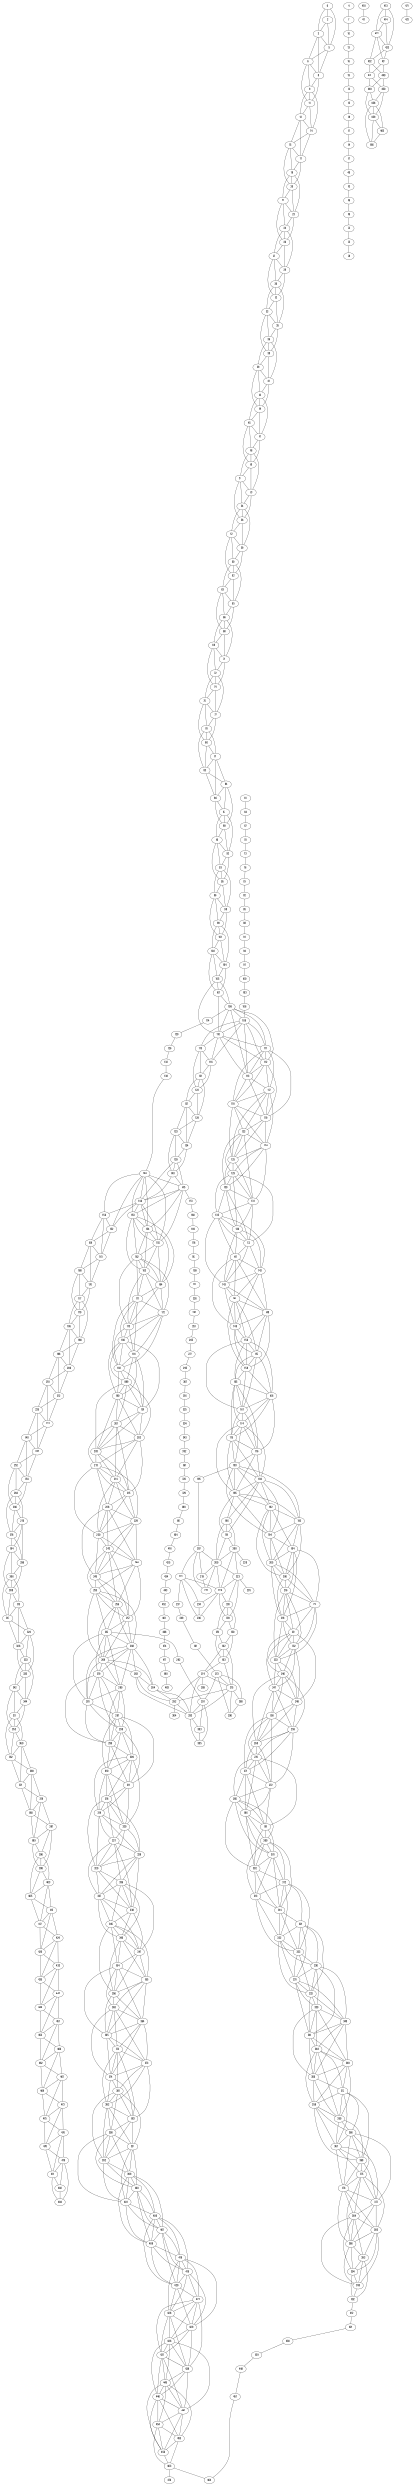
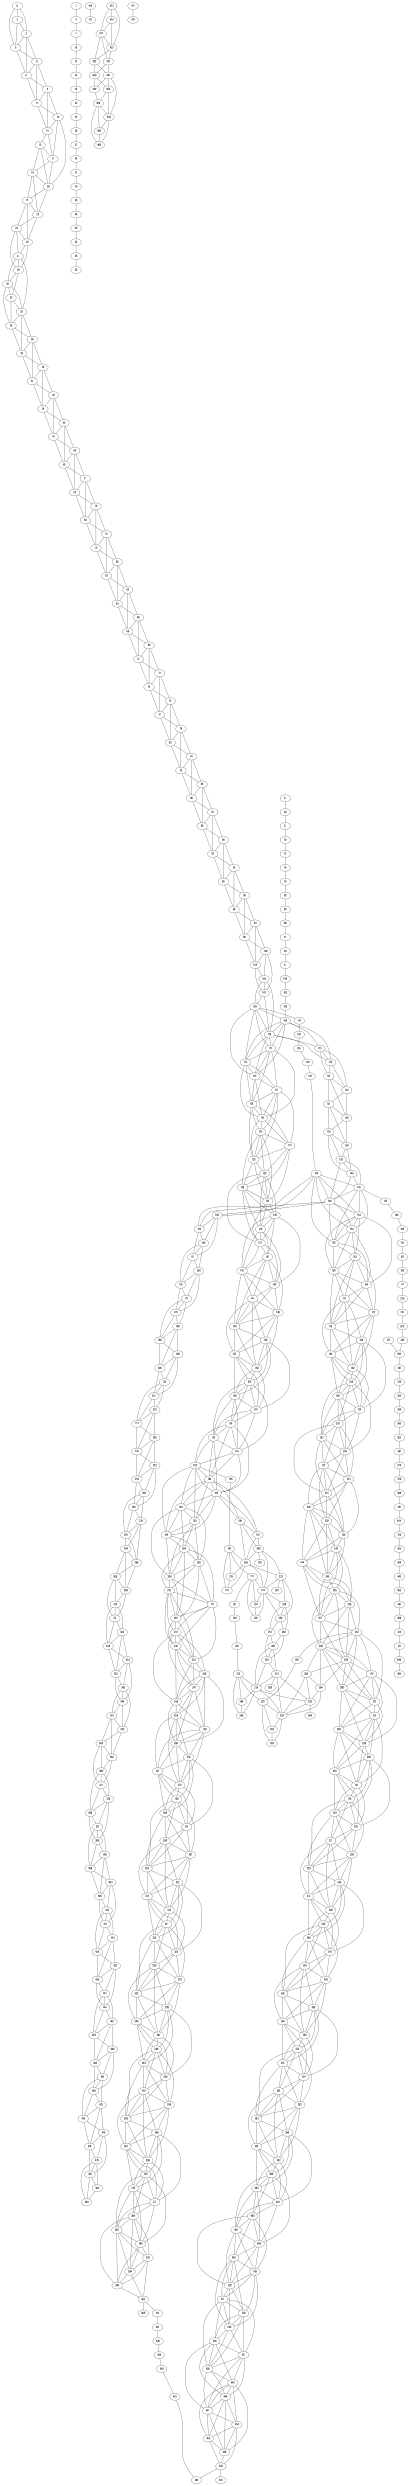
  graph {
    fontname=Oswald
    node [fontname=Oswald]
    edge [fontname=Oswald]
    0
    2
    3
    5
    6
    8
+   1
    4
    7
    9
    11
    10
    12
    14
    13
    15
    17
    16
    18
    20
    19
    21
    23
    22
    24
    26
    25
    27
    29
    28
    30
    32
    31
    33
    35
    34
    36
    38
    37
    39
    41
    40
    42
    44
    43
    45
    47
    46
    48
    50
    49
    51
    53
    52
    54
    56
    55
    57
    59
    58
    60
    62
    63
    65
    61
    64
    66
    68
    67
    69
    71
    70
    72
    74
    73
    75
    77
    76
    78
    80
    79
    81
    83
    82
    84
    86
    85
    87
    89
    88
    90
    92
    91
    93
    95
    94
    96
    98
    97
    99
    101
    100
    102
    104
    103
    105
    107
    106
    108
    110
    109
    111
    112
    113
    114
    115
    116
    117
    118
    119
    120
    121
    122
    123
    124
    125
    126
    127
    128
    129
    130
    131
    132
    133
    134
    135
    136
    137
    138
    139
    140
    141
    142
    143
    144
    145
    146
    147
    148
    149
    150
    152
    153
    154
    155
    151
    156
    157
    158
    159
    161
    162
    163
    164
    160
    165
    166
    167
    168
    170
    169
    171
    172
    173
    174
    175
    176
    177
    179
    178
    180
    181
    182
    183
    184
    185
    186
    188
    187
-   189 [label=889]
+   189
    190
    191
    192
    193
    194
    195
    196
    197
    198
    200
    199
    201
    202
    203
    204
    205
    206
    207
    208
    209
    210
    212
    211
    213
    214
    215
    216
    217
    218
    219
    221
    222
    220
    223
    224
    225
    227
    226
    228
    229
    230
    231
    232
    233
    234
    236
    237
    235
    238
    239
    240
    242
    241
    243
    244
    245
    246
    247
    248
    249
    250
    251
    252
    254
    253
    255
    256
    257
    258
    259
    260
    261
    262
    263
    264
    266
    265
    267
    268
    269
    270
    271
    272
    273
    274
    275
    276
    278
    277
    279
    280
    281
    282
    283
    284
    285
    286
    287
    288
    290
    291
    289
    292
    293
    294
    296
    295
    297
    298
    299
    300
    301
    302
    303
    305
    304
    306
    308
    307
    309
    n311 [label=910]
    311
    312
    313
    314
    315
    317
    316
    318
    319
    320
    321
    322
    323
    324
    326
    325
    327
    328
    329
    330
    331
    332
    333
    335
    334
    336
    337
    338
    339
    340
    341
    342
    344
    343
    345
    346
    347
    348
    349
    350
    351
    353
    352
    354
    355
    356
    357
    358
    359
    360
    362
    361
    363
    364
    365
    366
    367
    368
    369
    371
    370
    372
    373
    374
    375
    376
    377
    378
    380
    379
    381
    382
    383
    384
    385
    386
    387
    389
    388
    390
    391
    392
    393
    394
    395
    396
    398
    397
    399
    400
    401
    402
    403
    405
    404
    406
    407
    408
+   409
    412
    415
    417
    416
    418
    419
    420
    421
    424
    426
    425
    427
    428
    429
    410
    411
    430
    413
    414
    422
    423
    431
    432
    433
    435
    434
    436
    437
    438
    439
    440
    441
    442
    444
    443
    445
    446
    447
    448
    449
    450
    451
    453
    452
    454
    455
    456
    457
    458
    459
    460
    462
    461
    463
    464
    465
    466
    467
    469
    468
    470
    473
    475
    474
    476
    478
    477
    471
    472
    479
    481
    480
    482
    484
    483
    0 -- 2
    0 -- 3
    0 -- 5
    2 -- 3
    2 -- 5
    3 -- 5
    3 -- 6
    3 -- 8
    5 -- 6
    5 -- 8
    6 -- 8
    6 -- 9
    6 -- 11
    8 -- 9
    8 -- 11
+   1 -- 4
    4 -- 7
    7 -- 10
    9 -- 11
    9 -- 12
    9 -- 14
    11 -- 12
    11 -- 14
    10 -- 13
    12 -- 14
-   12 -- 15
+   12 -- 20
    12 -- 17
    14 -- 15
    14 -- 17
    13 -- 16
    15 -- 17
    15 -- 18
    15 -- 20
    17 -- 18
    17 -- 20
    16 -- 19
    18 -- 20
    18 -- 21
    18 -- 23
    20 -- 21
    20 -- 23
    19 -- 22
    21 -- 23
    21 -- 24
    21 -- 26
    23 -- 24
    23 -- 26
    22 -- 25
    24 -- 26
    24 -- 27
    24 -- 29
    26 -- 27
    26 -- 29
    25 -- 28
    27 -- 29
    27 -- 30
-   27 -- 32
+   27 -- 33
    29 -- 30
    29 -- 32
    28 -- 31
    30 -- 32
    30 -- 33
    30 -- 35
    32 -- 33
    32 -- 35
    31 -- 34
    33 -- 35
    33 -- 36
    33 -- 38
    35 -- 36
    35 -- 38
    34 -- 37
    36 -- 38
    36 -- 39
    36 -- 41
    38 -- 39
    38 -- 41
    37 -- 40
    39 -- 41
    39 -- 42
    39 -- 44
    41 -- 42
    41 -- 44
    40 -- 43
    42 -- 44
    42 -- 45
    42 -- 47
    44 -- 45
    44 -- 47
    43 -- 46
    45 -- 47
    45 -- 48
    45 -- 50
    47 -- 48
    47 -- 50
    46 -- 49
    48 -- 50
    48 -- 51
    48 -- 53
    50 -- 51
    50 -- 53
    49 -- 52
    51 -- 53
    51 -- 54
    51 -- 56
    53 -- 54
    53 -- 56
    52 -- 55
    54 -- 56
    54 -- 57
    54 -- 59
    56 -- 57
    56 -- 59
    55 -- 58
    57 -- 59
    57 -- 60
    57 -- 62
    59 -- 60
    59 -- 62
    60 -- 62
    60 -- 63
    60 -- 65
    62 -- 63
    62 -- 65
    63 -- 65
    63 -- 66
    63 -- 68
    65 -- 66
    65 -- 68
    61 -- 64
    64 -- 67
    66 -- 68
    66 -- 69
    66 -- 71
    68 -- 69
    68 -- 71
    67 -- 70
    69 -- 71
    69 -- 72
    69 -- 74
    71 -- 72
    71 -- 74
    70 -- 73
    72 -- 74
    72 -- 75
    72 -- 77
    74 -- 75
    74 -- 77
    73 -- 76
    75 -- 77
    75 -- 78
    75 -- 80
    77 -- 78
    77 -- 80
    76 -- 79
    78 -- 80
    78 -- 81
    78 -- 83
    80 -- 81
    80 -- 83
    79 -- 82
    81 -- 83
    81 -- 84
    81 -- 86
    83 -- 84
    83 -- 86
    82 -- 85
    84 -- 86
    84 -- 87
    84 -- 89
    86 -- 87
    86 -- 89
    85 -- 88
    87 -- 89
    87 -- 90
    87 -- 92
    89 -- 90
    89 -- 92
    88 -- 91
    90 -- 92
    90 -- 93
    90 -- 95
    92 -- 93
    92 -- 95
    91 -- 94
    93 -- 95
    93 -- 96
    93 -- 98
    95 -- 96
    95 -- 98
    94 -- 97
    96 -- 98
    96 -- 99
    96 -- 101
    98 -- 99
    98 -- 101
    97 -- 100
    99 -- 101
    99 -- 102
    99 -- 104
    101 -- 102
    101 -- 104
    100 -- 103
    102 -- 104
    102 -- 105
    102 -- 107
    104 -- 105
    104 -- 107
    103 -- 106
    105 -- 107
    105 -- 108
    105 -- 110
    107 -- 108
    107 -- 110
    106 -- 109
    108 -- 110
    108 -- 109
    108 -- 111
    108 -- 112
    108 -- 113
    108 -- 114
    110 -- 111
    110 -- 112
    110 -- 113
    110 -- 115
    110 -- 116
    109 -- 110
    109 -- 111
    109 -- 112
    109 -- 113
    109 -- 115
    109 -- 116
    111 -- 112
    111 -- 113
    111 -- 117
    111 -- 118
    111 -- 119
    112 -- 113
    112 -- 117
    112 -- 118
    112 -- 119
    113 -- 117
    113 -- 118
    113 -- 119
    114 -- 120
    115 -- 116
    115 -- 121
    115 -- 122
    116 -- 121
    116 -- 122
    117 -- 118
    117 -- 119
    117 -- 123
    117 -- 124
    117 -- 125
    118 -- 119
    118 -- 123
    118 -- 124
    118 -- 125
    119 -- 123
    119 -- 124
    119 -- 125
    120 -- 126
    121 -- 122
    121 -- 127
    121 -- 128
    122 -- 127
    122 -- 128
    123 -- 124
    123 -- 125
    123 -- 129
    123 -- 130
    123 -- 131
    124 -- 125
    124 -- 129
    124 -- 130
    124 -- 131
    125 -- 129
    125 -- 130
    125 -- 131
    126 -- 132
    127 -- 128
    127 -- 133
    127 -- 134
    128 -- 133
    128 -- 134
    129 -- 130
    129 -- 131
    129 -- 135
    129 -- 136
    129 -- 137
    130 -- 131
    130 -- 135
    130 -- 136
    130 -- 137
    131 -- 135
    131 -- 136
    131 -- 137
    132 -- 138
    133 -- 134
    133 -- 139
    133 -- 140
    134 -- 139
    134 -- 140
    135 -- 136
    135 -- 137
    135 -- 141
    135 -- 142
    135 -- 143
    136 -- 137
    136 -- 141
    136 -- 142
    136 -- 143
    137 -- 141
    137 -- 142
    137 -- 143
    138 -- 144
    139 -- 140
    139 -- 145
    139 -- 146
    140 -- 145
    140 -- 146
    141 -- 142
    141 -- 143
    141 -- 147
    141 -- 148
    141 -- 149
    142 -- 143
    142 -- 147
    142 -- 148
    142 -- 149
    143 -- 147
    143 -- 148
    143 -- 149
    144 -- 145
    144 -- 146
    144 -- 150
    144 -- 152
    144 -- 153
    144 -- 154
    144 -- 155
    145 -- 146
    145 -- 153
    145 -- 154
    145 -- 155
    145 -- 151
    146 -- 150
    146 -- 152
    146 -- 153
    146 -- 154
    146 -- 155
    147 -- 148
    147 -- 149
    147 -- 156
    147 -- 157
    147 -- 158
    148 -- 149
    148 -- 156
    148 -- 157
    148 -- 158
    149 -- 156
    149 -- 157
    149 -- 158
    150 -- 152
    150 -- 159
    150 -- 161
    152 -- 159
    152 -- 161
    153 -- 154
    153 -- 155
    153 -- 162
    153 -- 163
    153 -- 164
    154 -- 155
    154 -- 162
    154 -- 163
    154 -- 164
    155 -- 162
    155 -- 163
    155 -- 164
    151 -- 160
    156 -- 157
    156 -- 158
    156 -- 165
    156 -- 166
    156 -- 167
    157 -- 158
    157 -- 165
    157 -- 166
    157 -- 167
    158 -- 165
    158 -- 166
    158 -- 167
    159 -- 161
    159 -- 168
    159 -- 170
    161 -- 168
    161 -- 170
    162 -- 163
    162 -- 164
    162 -- 171
    162 -- 172
    162 -- 173
    163 -- 164
    163 -- 171
    163 -- 172
    163 -- 173
    164 -- 171
    164 -- 172
    164 -- 173
    160 -- 169
    165 -- 166
    165 -- 167
    165 -- 174
    165 -- 175
    165 -- 176
    166 -- 167
    166 -- 174
    166 -- 175
    166 -- 176
    167 -- 174
    167 -- 175
    167 -- 176
    168 -- 170
    168 -- 177
    168 -- 179
    170 -- 177
    170 -- 179
    169 -- 178
    171 -- 172
    171 -- 173
    171 -- 180
    171 -- 181
    171 -- 182
    172 -- 173
    172 -- 180
    172 -- 181
    172 -- 182
    173 -- 180
    173 -- 181
    173 -- 182
    174 -- 175
    174 -- 176
    174 -- 183
    174 -- 184
    174 -- 185
    175 -- 176
    175 -- 183
    175 -- 184
    175 -- 185
    176 -- 183
    176 -- 184
    176 -- 185
    177 -- 179
    177 -- 186
    177 -- 188
    179 -- 186
    179 -- 188
    178 -- 187
    180 -- 181
    180 -- 182
    180 -- 189
    180 -- 190
    180 -- 191
    181 -- 182
    181 -- 189
    181 -- 190
    181 -- 191
    182 -- 189
    182 -- 190
    182 -- 191
    183 -- 184
    183 -- 185
    183 -- 192
    183 -- 193
    183 -- 194
    183 -- 195
    184 -- 185
    184 -- 192
    184 -- 193
    184 -- 194
    184 -- 196
    184 -- 197
    185 -- 192
    185 -- 193
    185 -- 194
    185 -- 196
    185 -- 197
    186 -- 188
    186 -- 198
    186 -- 200
    188 -- 198
    188 -- 200
    187 -- 199
    189 -- 190
    189 -- 191
    189 -- 201
    189 -- 202
    189 -- 203
    190 -- 191
    190 -- 201
    190 -- 202
    190 -- 203
    191 -- 201
    191 -- 202
    191 -- 203
    192 -- 193
    192 -- 194
    192 -- 204
    192 -- 205
    192 -- 206
    193 -- 194
    193 -- 204
    193 -- 205
    193 -- 206
    194 -- 204
    194 -- 205
    194 -- 206
    195 -- 207
    196 -- 197
    196 -- 208
    196 -- 209
    197 -- 208
    197 -- 209
    198 -- 200
    198 -- 210
    198 -- 212
    200 -- 210
    200 -- 212
    199 -- 211
    201 -- 202
    201 -- 203
    201 -- 213
    201 -- 214
    201 -- 215
    202 -- 203
    202 -- 213
    202 -- 214
    202 -- 215
    203 -- 213
    203 -- 214
    203 -- 215
    204 -- 205
    204 -- 206
    204 -- 216
    204 -- 217
    204 -- 218
    205 -- 206
    205 -- 216
    205 -- 217
    205 -- 218
    206 -- 216
    206 -- 217
    206 -- 218
    207 -- 209
    207 -- 219
    207 -- 221
    207 -- 222
    208 -- 209
    208 -- 220
    208 -- 223
    208 -- 224
    209 -- 219
    209 -- 221
    209 -- 223
    209 -- 224
    210 -- 212
    210 -- 225
    210 -- 227
    212 -- 225
    212 -- 227
    211 -- 226
    213 -- 214
    213 -- 215
    213 -- 228
    213 -- 229
    213 -- 230
    214 -- 215
    214 -- 228
    214 -- 229
    214 -- 230
    215 -- 228
    215 -- 229
    215 -- 230
    216 -- 217
    216 -- 218
    216 -- 231
    216 -- 232
    216 -- 233
    217 -- 218
    217 -- 231
    217 -- 232
    217 -- 233
    218 -- 231
    218 -- 232
    218 -- 233
    219 -- 221
    222 -- 224
    222 -- 234
    222 -- 236
    222 -- 237
    223 -- 224
    223 -- 235
    223 -- 238
    223 -- 239
    224 -- 234
    224 -- 236
    224 -- 238
    224 -- 239
    225 -- 227
    225 -- 240
    225 -- 242
    227 -- 240
    227 -- 242
    226 -- 241
    228 -- 229
    228 -- 230
    228 -- 243
    228 -- 244
    228 -- 245
    229 -- 230
    229 -- 243
    229 -- 244
    229 -- 245
    230 -- 243
    230 -- 244
    230 -- 245
    231 -- 232
    231 -- 233
    231 -- 246
    231 -- 247
    231 -- 248
    232 -- 233
    232 -- 246
    232 -- 247
    232 -- 248
    233 -- 246
    233 -- 247
    233 -- 248
    234 -- 236
    237 -- 249
    238 -- 239
    238 -- 250
    238 -- 251
    239 -- 250
    239 -- 251
    240 -- 242
    240 -- 252
    240 -- 254
    242 -- 252
    242 -- 254
    241 -- 253
    243 -- 244
    243 -- 245
    243 -- 255
    243 -- 256
    243 -- 257
    244 -- 245
    244 -- 255
    244 -- 256
    244 -- 257
    245 -- 255
    245 -- 256
    245 -- 257
    246 -- 247
    246 -- 248
    246 -- 258
    246 -- 259
    246 -- 260
    247 -- 248
    247 -- 258
    247 -- 259
    247 -- 260
    248 -- 258
    248 -- 259
    248 -- 260
    249 -- 261
    250 -- 262
    250 -- 263
    251 -- 262
    251 -- 263
    252 -- 254
    252 -- 264
    252 -- 266
    254 -- 264
    254 -- 266
    253 -- 265
    255 -- 256
    255 -- 257
    255 -- 267
    255 -- 268
    255 -- 269
    256 -- 257
    256 -- 267
    256 -- 268
    256 -- 269
    257 -- 267
    257 -- 268
    257 -- 269
    258 -- 259
    258 -- 260
    258 -- 270
    258 -- 271
    258 -- 272
    259 -- 260
    259 -- 270
    259 -- 271
    259 -- 272
    260 -- 270
    260 -- 271
    260 -- 272
    261 -- 273
    262 -- 263
    262 -- 274
    262 -- 275
    263 -- 274
    263 -- 275
    264 -- 266
    264 -- 276
    264 -- 278
    266 -- 276
    266 -- 278
-   265 -- 277
+   265 -- 295
    267 -- 268
    267 -- 269
    267 -- 279
    267 -- 280
    267 -- 281
    267 -- 282
    268 -- 269
    268 -- 279
    268 -- 280
    268 -- 281
    268 -- 283
    268 -- 284
    269 -- 279
    269 -- 280
    269 -- 281
    269 -- 283
    269 -- 284
    270 -- 271
    270 -- 272
    270 -- 285
    270 -- 286
    270 -- 287
    271 -- 272
    271 -- 285
    271 -- 286
    271 -- 287
    272 -- 285
    272 -- 286
    272 -- 287
    273 -- 275
    273 -- 288
    273 -- 290
    273 -- 291
    274 -- 275
    274 -- 289
    274 -- 292
    274 -- 293
    275 -- 288
    275 -- 290
    275 -- 292
    275 -- 293
    276 -- 278
    276 -- 294
    276 -- 296
    278 -- 294
    278 -- 296
    277 -- 295
    279 -- 280
    279 -- 281
    279 -- 297
    279 -- 298
    279 -- 299
    280 -- 281
    280 -- 297
    280 -- 298
    280 -- 299
    281 -- 297
    281 -- 298
    281 -- 299
    282 -- 291
    283 -- 284
    283 -- 292
    283 -- 293
    284 -- 292
    284 -- 293
    285 -- 286
    285 -- 287
    285 -- 300
    285 -- 301
    285 -- 302
    286 -- 287
    286 -- 300
    286 -- 301
    286 -- 302
    287 -- 300
    287 -- 301
    287 -- 302
    288 -- 290
    291 -- 293
    291 -- 303
    291 -- 305
    292 -- 293
    292 -- 304
    293 -- 303
    293 -- 305
    294 -- 296
    294 -- 306
    294 -- 308
    296 -- 306
    296 -- 308
    295 -- 307
    297 -- 298
    297 -- 299
    297 -- 309
    297 -- n311
    297 -- 311
    298 -- 299
    298 -- 309
    298 -- n311
    298 -- 311
    299 -- 309
    299 -- n311
    299 -- 311
    300 -- 301
    300 -- 302
    300 -- 312
    300 -- 313
    300 -- 314
    301 -- 302
    301 -- 312
    301 -- 313
    301 -- 314
    302 -- 312
    302 -- 313
    302 -- 314
    303 -- 305
    306 -- 308
    306 -- 315
    306 -- 317
    308 -- 315
    308 -- 317
    307 -- 316
    309 -- n311
    309 -- 311
    309 -- 318
    309 -- 319
    309 -- 320
    n311 -- 311
    n311 -- 318
    n311 -- 319
    n311 -- 320
    311 -- 318
    311 -- 319
    311 -- 320
    312 -- 313
    312 -- 314
    312 -- 321
    312 -- 322
    312 -- 323
    313 -- 314
+   313 -- 321
    313 -- 322
    313 -- 323
    314 -- 321
    314 -- 322
    314 -- 323
    315 -- 317
    315 -- 324
    315 -- 326
    317 -- 324
    317 -- 326
    316 -- 325
    318 -- 319
    318 -- 320
    318 -- 327
    318 -- 328
    318 -- 329
    319 -- 320
    319 -- 327
    319 -- 328
    319 -- 329
    320 -- 327
    320 -- 328
    320 -- 329
    321 -- 322
    321 -- 323
    321 -- 330
    321 -- 331
    321 -- 332
    322 -- 323
    322 -- 330
    322 -- 331
    322 -- 332
    323 -- 330
    323 -- 331
    323 -- 332
    324 -- 326
    324 -- 333
    324 -- 335
    326 -- 333
    326 -- 335
    325 -- 334
    327 -- 328
    327 -- 329
    327 -- 336
    327 -- 337
    327 -- 338
    328 -- 329
    328 -- 336
    328 -- 337
    328 -- 338
    329 -- 336
    329 -- 337
    329 -- 338
    330 -- 331
    330 -- 332
    330 -- 339
    330 -- 340
    330 -- 341
    331 -- 332
    331 -- 339
    331 -- 340
    331 -- 341
    332 -- 339
    332 -- 340
    332 -- 341
    333 -- 335
    333 -- 342
    333 -- 344
    335 -- 342
    335 -- 344
    334 -- 343
    336 -- 337
    336 -- 338
    336 -- 345
    336 -- 346
    336 -- 347
    337 -- 338
    337 -- 345
    337 -- 346
    337 -- 347
    338 -- 345
    338 -- 346
    338 -- 347
    339 -- 340
    339 -- 341
    339 -- 348
    339 -- 349
    339 -- 350
    340 -- 341
    340 -- 348
    340 -- 349
    340 -- 350
    341 -- 348
    341 -- 349
    341 -- 350
    342 -- 344
    342 -- 351
    342 -- 353
    344 -- 351
    344 -- 353
    343 -- 352
    345 -- 346
    345 -- 347
    345 -- 354
    345 -- 355
    345 -- 356
    346 -- 347
    346 -- 354
    346 -- 355
    346 -- 356
    347 -- 354
    347 -- 355
    347 -- 356
    348 -- 349
    348 -- 350
    348 -- 357
    348 -- 358
    348 -- 359
    349 -- 350
    349 -- 357
    349 -- 358
    349 -- 359
    350 -- 357
    350 -- 358
    350 -- 359
    351 -- 353
    351 -- 360
    351 -- 362
    353 -- 360
    353 -- 362
    352 -- 361
    354 -- 355
    354 -- 356
    354 -- 363
    354 -- 364
    354 -- 365
    355 -- 356
    355 -- 363
    355 -- 364
    355 -- 365
    356 -- 363
    356 -- 364
    356 -- 365
    357 -- 358
    357 -- 359
    357 -- 366
    357 -- 367
    357 -- 368
    358 -- 359
    358 -- 366
    358 -- 367
    358 -- 368
    359 -- 366
    359 -- 367
    359 -- 368
    360 -- 362
    360 -- 369
    360 -- 371
    362 -- 369
    362 -- 371
    361 -- 370
    363 -- 364
    363 -- 365
    363 -- 372
    363 -- 373
    363 -- 374
    364 -- 365
    364 -- 372
    364 -- 373
    364 -- 374
    365 -- 372
    365 -- 373
    365 -- 374
    366 -- 367
    366 -- 368
    366 -- 375
    366 -- 376
    366 -- 377
    367 -- 368
    367 -- 375
    367 -- 376
    367 -- 377
    368 -- 375
    368 -- 376
    368 -- 377
    369 -- 371
    369 -- 378
    369 -- 380
    371 -- 378
    371 -- 380
    370 -- 379
    372 -- 373
    372 -- 374
    372 -- 381
    372 -- 382
    372 -- 383
    373 -- 374
    373 -- 381
    373 -- 382
    373 -- 383
    374 -- 381
    374 -- 382
    374 -- 383
    375 -- 376
    375 -- 377
    375 -- 384
    375 -- 385
    375 -- 386
    376 -- 377
    376 -- 384
    376 -- 385
    376 -- 386
    377 -- 384
    377 -- 385
    377 -- 386
    378 -- 380
    378 -- 387
    378 -- 389
    380 -- 387
    380 -- 389
    379 -- 388
    381 -- 382
    381 -- 383
    381 -- 390
    381 -- 391
    381 -- 392
    382 -- 383
    382 -- 390
    382 -- 391
    382 -- 392
    383 -- 390
    383 -- 391
    383 -- 392
    384 -- 385
    384 -- 386
    384 -- 393
    384 -- 394
    384 -- 395
    385 -- 386
    385 -- 393
    385 -- 394
    385 -- 395
    386 -- 393
    386 -- 394
    386 -- 395
    387 -- 389
    387 -- 396
    387 -- 398
    389 -- 396
    389 -- 398
    388 -- 397
    390 -- 391
    390 -- 392
    390 -- 399
    390 -- 400
    390 -- 401
    391 -- 392
    391 -- 399
    391 -- 400
    391 -- 401
    392 -- 399
    392 -- 400
    392 -- 401
    393 -- 394
    393 -- 395
    393 -- 402
    394 -- 395
    394 -- 402
    395 -- 402
    396 -- 398
    396 -- 403
    396 -- 405
    398 -- 403
    398 -- 405
    397 -- 404
    399 -- 400
    399 -- 401
    399 -- 406
    399 -- 407
    399 -- 408
    400 -- 401
    400 -- 406
    400 -- 407
    400 -- 408
    401 -- 406
    401 -- 407
    401 -- 408
+   402 -- 409
    402 -- 412
    403 -- 405
    403 -- 415
    403 -- 417
    405 -- 415
    405 -- 417
    404 -- 416
    406 -- 407
    406 -- 408
    406 -- 418
    406 -- 419
    406 -- 420
    407 -- 408
    407 -- 418
    407 -- 419
    407 -- 420
    408 -- 418
    408 -- 419
    408 -- 420
    412 -- 421
    415 -- 417
    415 -- 424
    415 -- 426
    417 -- 424
    417 -- 426
    416 -- 425
    418 -- 419
    418 -- 420
    418 -- 427
    418 -- 428
    418 -- 429
    419 -- 420
    419 -- 427
    419 -- 428
    419 -- 429
    420 -- 427
    420 -- 428
    420 -- 429
    421 -- 430
    424 -- 426
    424 -- 433
    424 -- 435
    426 -- 433
    426 -- 435
    425 -- 434
    427 -- 428
    427 -- 429
    427 -- 436
    427 -- 437
    427 -- 438
    428 -- 429
    428 -- 436
    428 -- 437
    428 -- 438
    429 -- 436
    429 -- 437
    429 -- 438
    410 -- 411
    430 -- 439
    413 -- 414
    413 -- 422
    413 -- 423
    414 -- 422
    414 -- 423
    422 -- 423
    422 -- 431
    422 -- 432
    423 -- 431
    423 -- 432
    431 -- 440
    431 -- 441
    432 -- 440
    432 -- 441
    433 -- 435
    433 -- 442
    433 -- 444
    435 -- 442
    435 -- 444
    434 -- 443
    436 -- 437
    436 -- 438
    436 -- 445
    436 -- 446
    436 -- 447
    437 -- 438
    437 -- 445
    437 -- 446
    437 -- 447
    438 -- 445
    438 -- 446
    438 -- 447
    439 -- 448
    440 -- 449
    440 -- 450
    441 -- 449
    441 -- 450
    442 -- 444
    442 -- 451
    442 -- 453
    444 -- 451
    444 -- 453
    443 -- 452
    445 -- 446
    445 -- 447
    445 -- 454
    445 -- 455
    445 -- 456
    446 -- 447
    446 -- 454
    446 -- 455
    446 -- 456
    447 -- 454
    447 -- 455
    447 -- 456
    448 -- 457
    449 -- 458
-   449 -- 459
+   441 -- 459
    450 -- 458
    450 -- 459
    451 -- 453
    451 -- 460
    451 -- 462
    453 -- 460
    453 -- 462
    452 -- 461
    454 -- 455
    454 -- 456
    454 -- 463
    455 -- 456
    455 -- 463
    456 -- 463
    457 -- 464
    458 -- 459
    458 -- 465
    458 -- 466
    459 -- 465
    459 -- 466
    460 -- 462
    460 -- 467
    460 -- 469
    462 -- 467
    462 -- 469
    461 -- 468
    463 -- 464
    463 -- 470
    465 -- 466
    467 -- 469
    467 -- 473
    467 -- 475
    469 -- 473
    469 -- 475
    468 -- 474
    473 -- 475
    473 -- 476
    473 -- 478
    475 -- 476
    475 -- 478
    474 -- 477
    476 -- 478
    476 -- 479
    476 -- 481
    478 -- 479
    478 -- 481
    477 -- 480
    471 -- 472
    479 -- 481
    479 -- 482
    479 -- 484
    481 -- 482
    481 -- 484
    480 -- 483
    482 -- 484
  }
